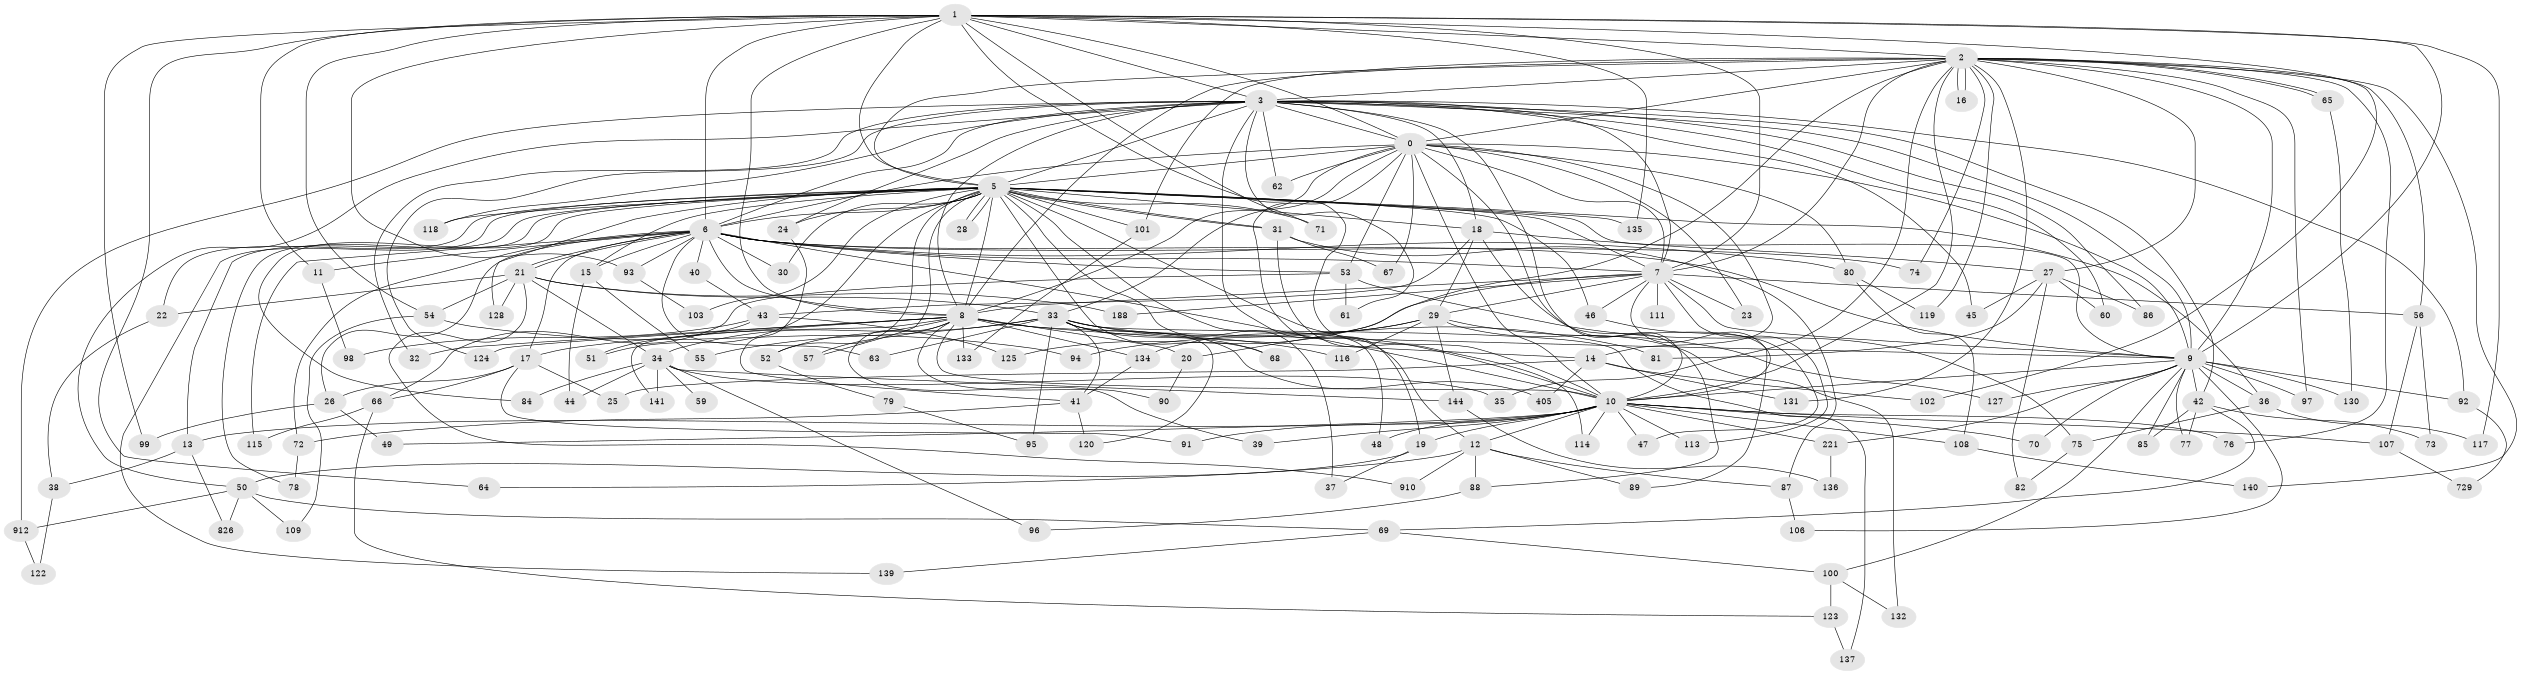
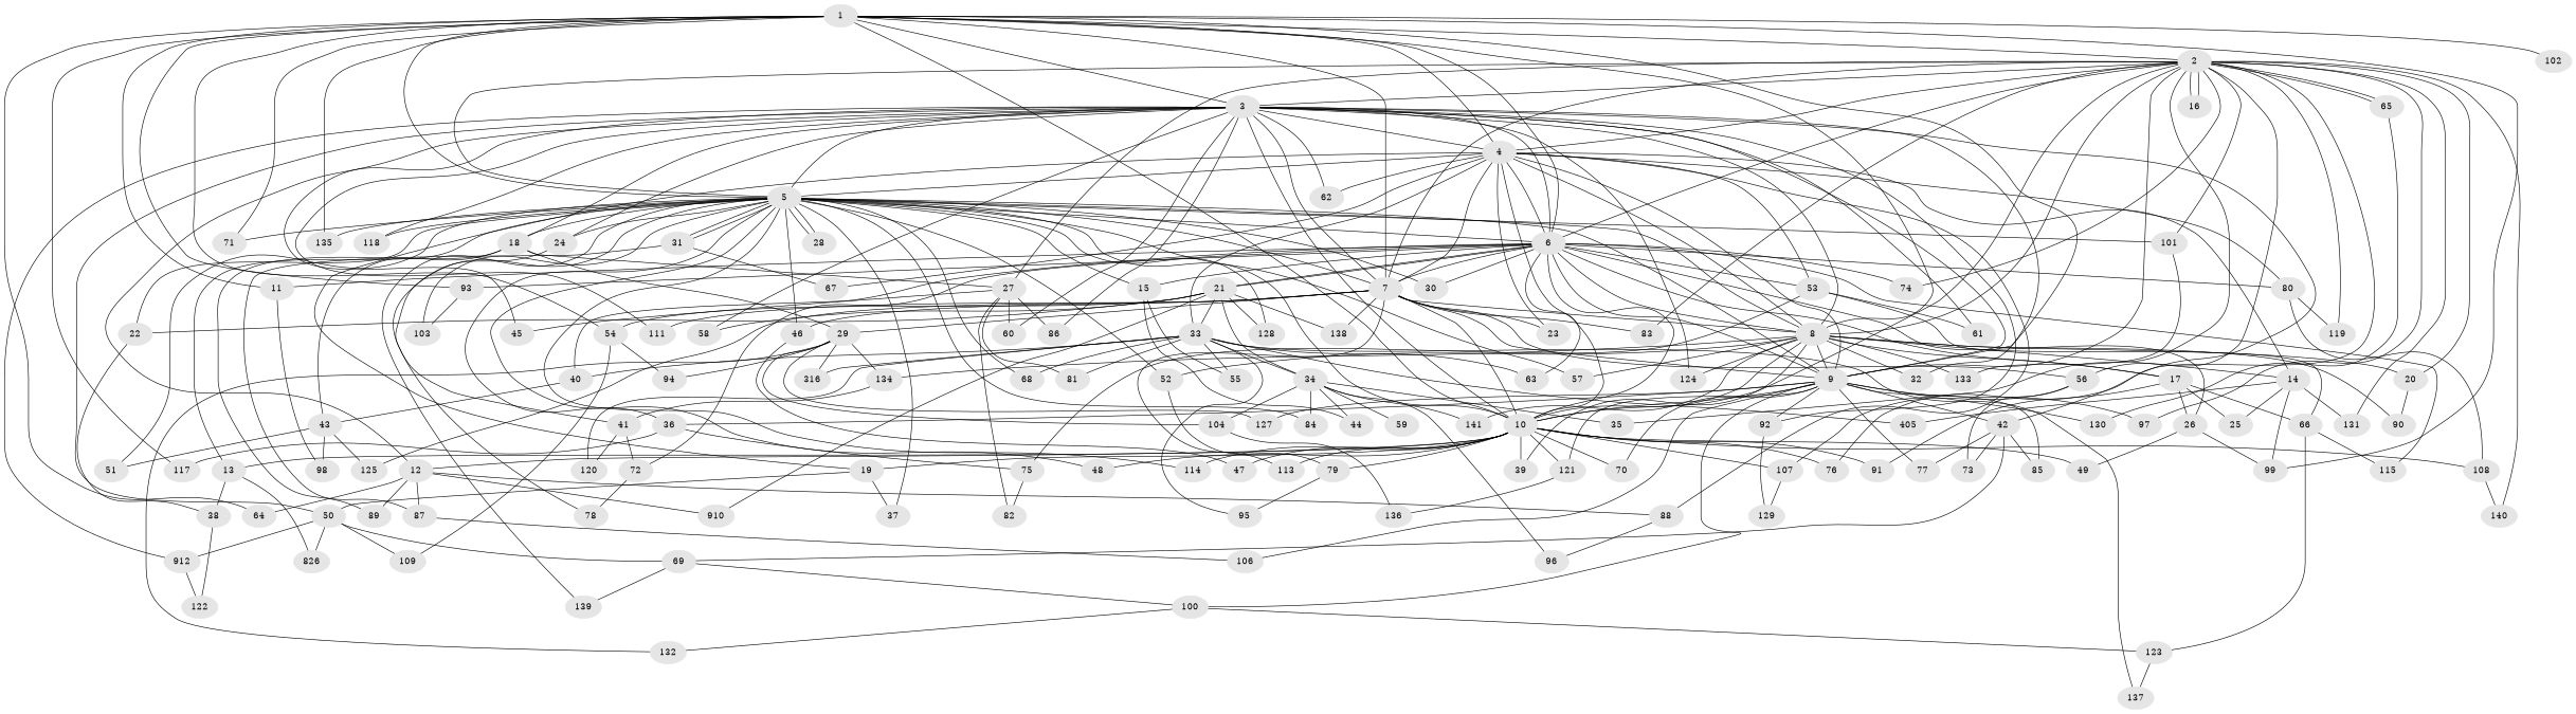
  graph {
    node [color=gray90 style=filled]
    1
    2
    3
-   4 [label=0]
+   4
    5
    6
    7
    8
    9
    10
    11
    54
    64
    71
    93
    99
    102
    117
    135
    16
    20
    27
    35
    56
    65
    74
    76
+   83
    97
    101
    119
    131
    140
    12
    18
    24
    32
    42
    45
    50
+   58
    60
    61
    62
    86
    92
    111
    n48 [label=912]
    118
    124
    14
    19
    23
    33
    53
    67
    80
    88
    13
    15
    22
    28
    30
    31
    36
    37
    46
    48
    51
    52
    57
    68
    78
    84
    103
    114
    128
    139
    17
    21
    26
    40
    63
    72
    115
    29
    113
    125
-   138 [label=188]
+   138
    39
    90
    133
    134
    141
    70
    77
    85
    100
    106
-   121 [label=221]
+   121
    127
    130
    47
    49
    79
    91
    107
    108
    98
    94
    109
    81
    82
    73
    87
    89
    n117 [label=910]
    43
    41
    69
    n121 [label=826]
-   129 [label=729]
+   129
    122
    25
    n125 [label=405]
    55
    34
-   116
+   116 [label=316]
    95
    120
    137
    66
    75
    96
    38
    44
-   104 [label=144]
+   104
    132
    123
    136
    59
    1 -- 2
    1 -- 3
    1 -- 4
    1 -- 5
    1 -- 6
    1 -- 7
    1 -- 8
    1 -- 9
    1 -- 10
    1 -- 11
    1 -- 54
    1 -- 64
    1 -- 71
    1 -- 93
    1 -- 99
    1 -- 102
    1 -- 117
    1 -- 135
    2 -- 3
    2 -- 4
    2 -- 5
+   2 -- 6
    2 -- 7
    2 -- 8
    2 -- 9
    2 -- 10
    2 -- 16
    2 -- 16
    2 -- 20
    2 -- 27
    2 -- 35
    2 -- 56
    2 -- 65
    2 -- 65
    2 -- 74
    2 -- 76
+   2 -- 83
    2 -- 97
    2 -- 101
    2 -- 119
    2 -- 131
    2 -- 140
    3 -- 4
    3 -- 5
    3 -- 6
    3 -- 7
    3 -- 8
    3 -- 9
    3 -- 10
    3 -- 12
    3 -- 18
    3 -- 24
    3 -- 32
    3 -- 42
    3 -- 45
    3 -- 50
+   3 -- 58
    3 -- 60
    3 -- 61
    3 -- 62
    3 -- 86
    3 -- 92
+   3 -- 111
    3 -- n48
    3 -- 118
    3 -- 124
    4 -- 5
    4 -- 6
    4 -- 7
    4 -- 8
    4 -- 9
    4 -- 10
    4 -- 62
    4 -- 14
    4 -- 19
    4 -- 23
    4 -- 33
    4 -- 53
    4 -- 67
    4 -- 80
    4 -- 88
    5 -- 6
    5 -- 7
    5 -- 8
    5 -- 9
    5 -- 10
    5 -- 71
    5 -- 135
    5 -- 101
    5 -- 18
    5 -- 24
    5 -- 118
    5 -- 13
    5 -- 15
    5 -- 22
    5 -- 28
    5 -- 28
    5 -- 30
    5 -- 31
    5 -- 31
    5 -- 36
    5 -- 37
    5 -- 46
    5 -- 48
    5 -- 51
    5 -- 52
    5 -- 57
    5 -- 68
    5 -- 78
    5 -- 84
    5 -- 103
-   31 -- 114
+   5 -- 114
    5 -- 128
    5 -- 139
    6 -- 7
    6 -- 8
    6 -- 9
    6 -- 10
    6 -- 11
    6 -- 93
    6 -- 74
    6 -- 53
    6 -- 80
    6 -- 15
    6 -- 30
    6 -- 17
    6 -- 21
    6 -- 21
    6 -- 26
    6 -- 40
    6 -- 63
    6 -- 72
    6 -- 115
    7 -- 8
    7 -- 9
    7 -- 10
    7 -- 56
+   7 -- 83
    7 -- 111
    7 -- 23
    7 -- 46
    7 -- 29
    7 -- 113
    7 -- 125
    7 -- 138
    8 -- 9
    8 -- 10
    8 -- 20
    8 -- 32
    8 -- 124
    8 -- 14
    8 -- 52
    8 -- 57
    8 -- 17
    8 -- 39
    8 -- 90
    8 -- 133
    8 -- 134
    8 -- 141
    9 -- 10
    9 -- 97
    9 -- 42
    9 -- 92
    9 -- 36
    9 -- 70
    9 -- 77
    9 -- 85
    9 -- 100
    9 -- 106
    9 -- 121
    9 -- 127
    9 -- 130
    10 -- 76
    10 -- 12
    10 -- 19
    10 -- 13
    10 -- 48
    10 -- 114
    10 -- 113
    10 -- 39
    10 -- 70
    10 -- 121
    10 -- 47
    10 -- 49
+   10 -- 79
    10 -- 91
    10 -- 107
    10 -- 108
    11 -- 98
    54 -- 94
    54 -- 109
    93 -- 103
    20 -- 90
    27 -- 45
    27 -- 60
    27 -- 86
    27 -- 81
    27 -- 82
    56 -- 107
    56 -- 73
    65 -- 130
    101 -- 133
    12 -- 64
    12 -- 88
    12 -- 87
    12 -- 89
    12 -- n117
    18 -- 27
    18 -- 29
    18 -- 89
    18 -- 43
    24 -- 41
    42 -- 77
    42 -- 85
    42 -- 73
    42 -- 69
    50 -- n48
    50 -- 109
    50 -- 69
    50 -- n121
    92 -- 129
    n48 -- 122
-   14 -- 102
+   14 -- 99
    14 -- 131
    14 -- 25
    14 -- n125
    19 -- 50
    19 -- 37
    33 -- 68
-   33 -- 41
+   33 -- 40
    33 -- 63
    33 -- 81
    33 -- n125
    33 -- 55
    33 -- 34
    33 -- 116
    33 -- 95
    33 -- 120
    33 -- 137
    53 -- 61
    53 -- 66
    53 -- 75
    80 -- 119
    80 -- 108
    88 -- 96
    13 -- n121
    13 -- 38
    15 -- 55
    15 -- 44
    22 -- 38
    31 -- 67
    31 -- 87
    36 -- 117
    36 -- 75
    46 -- 47
    52 -- 79
    17 -- 26
    17 -- 91
    17 -- 25
    17 -- 66
    21 -- 54
+   21 -- 58
    21 -- 33
    21 -- 22
    21 -- 128
    21 -- 138
    21 -- n117
    21 -- 34
    26 -- 99
    26 -- 49
    40 -- 43
    72 -- 78
    29 -- 134
    29 -- 127
    29 -- 94
    29 -- 116
    29 -- 104
    29 -- 132
    134 -- 41
    100 -- 132
    100 -- 123
    121 -- 136
    79 -- 95
    107 -- 129
    108 -- 140
    87 -- 106
    43 -- 51
    43 -- 125
    43 -- 98
    41 -- 72
    41 -- 120
    69 -- 139
    69 -- 100
    34 -- 35
    34 -- 84
    34 -- 141
    34 -- 96
    34 -- 44
    34 -- 104
    34 -- 59
    66 -- 115
    66 -- 123
    75 -- 82
    38 -- 122
    104 -- 136
    123 -- 137
  }
